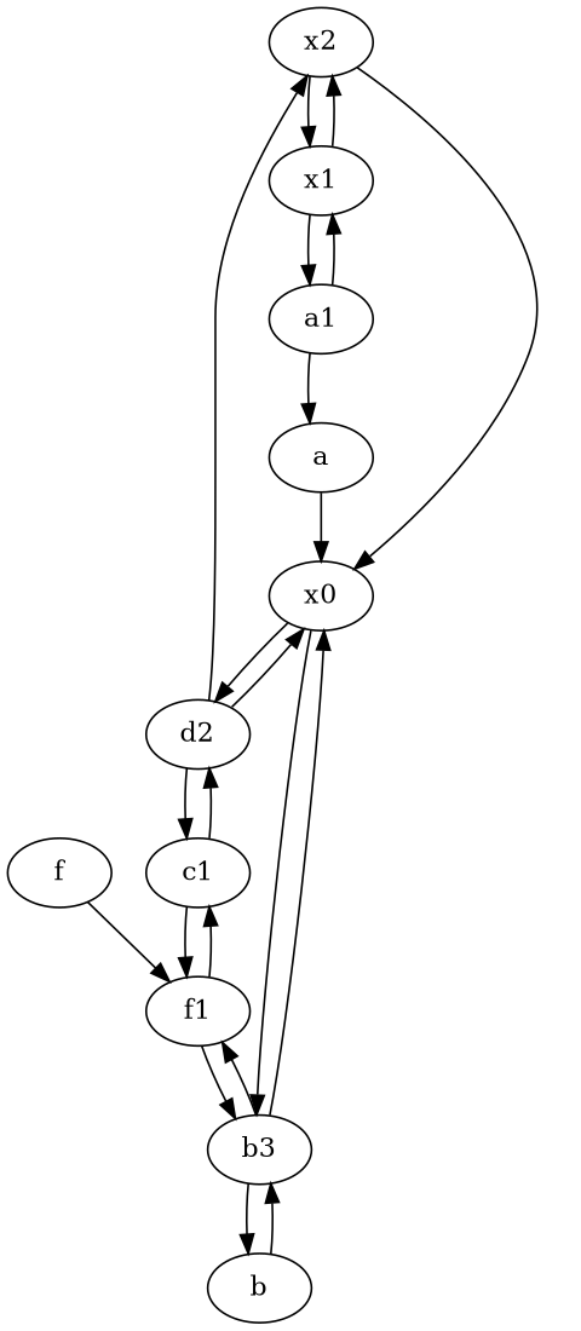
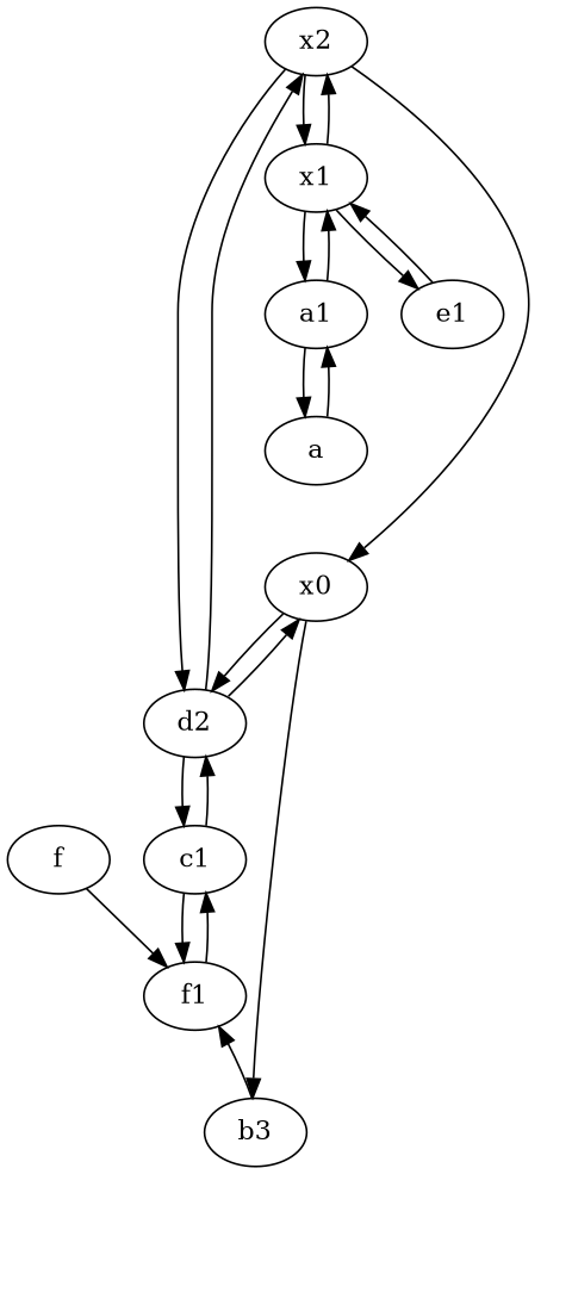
  digraph {
    x2
    x0
    n3 [label=d2]
    x1
    n5 [label=b3]
    c1
    a1
-   b
+   e1
    f1
    a
    f
    x2 -> x0
+   x2 -> n3
    x2 -> x1
    x0 -> n3
    x0 -> n5
    n3 -> x2
    n3 -> x0
    n3 -> c1
    x1 -> x2
    x1 -> a1
-   n5 -> x0
-   n5 -> b
+   x1 -> e1
    n5 -> f1
    c1 -> n3
    c1 -> f1
    a1 -> x1
    a1 -> a
-   b -> n5
-   f1 -> n5
+   e1 -> x1
    f1 -> c1
-   a -> x0
+   a -> a1
    f -> f1
  }
